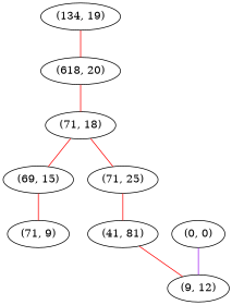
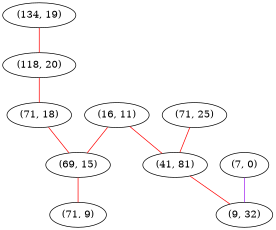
  graph {
    fontname="DejaVu Serif"
    node [fontname="DejaVu Serif"]
    edge [color=red fontname="DejaVu Serif" weight=1]
    "(134, 19)"
-   "(118, 20)" [label="(618, 20)"]
+   "(118, 20)"
    "(71, 18)"
    "(69, 15)"
    "(71, 25)"
+   "(16, 11)"
    "(41, 81)"
    "(71, 9)"
-   "(9, 12)"
-   "(0, 0)"
+   "(9, 12)" [label="(9, 32)"]
+   "(0, 0)" [label="(7, 0)"]
    "(134, 19)" -- "(118, 20)"
    "(118, 20)" -- "(71, 18)"
    "(71, 18)" -- "(69, 15)"
-   "(71, 18)" -- "(71, 25)"
    "(69, 15)" -- "(71, 9)"
    "(71, 25)" -- "(41, 81)"
+   "(16, 11)" -- "(69, 15)"
+   "(16, 11)" -- "(41, 81)"
    "(41, 81)" -- "(9, 12)"
    "(0, 0)" -- "(9, 12)" [color=purple weight=4]
  }
